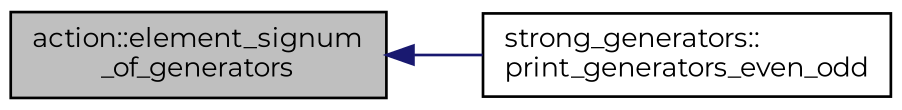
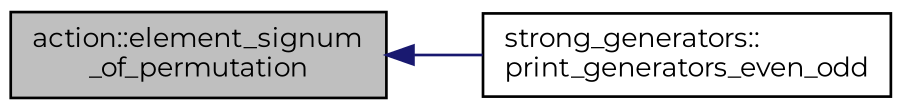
  digraph {
    rankdir=LR
    fontname=Montserrat
    node [color=black fontname=Montserrat fontsize=10 shape=record style=filled]
-   n1 [fillcolor=grey75 fontcolor=black height=0.2 label="action::element_signum\l_of_generators" width=0.4]
+   n1 [fillcolor=grey75 fontcolor=black height=0.2 label="action::element_signum\l_of_permutation" width=0.4]
    n2 [fillcolor=white height=0.2 label="strong_generators::\lprint_generators_even_odd" width=0.4]
    n1 -> n2 [color=midnightblue dir=back fontname=Montserrat fontsize=10 labelfontname=Helvetica labelfontsize=10 style=solid]
  }
